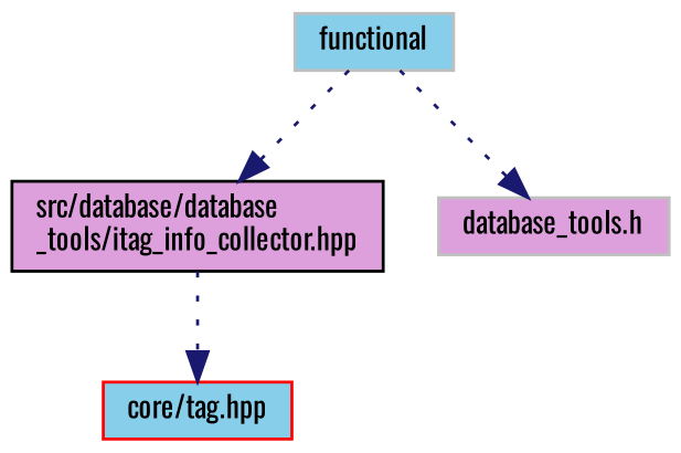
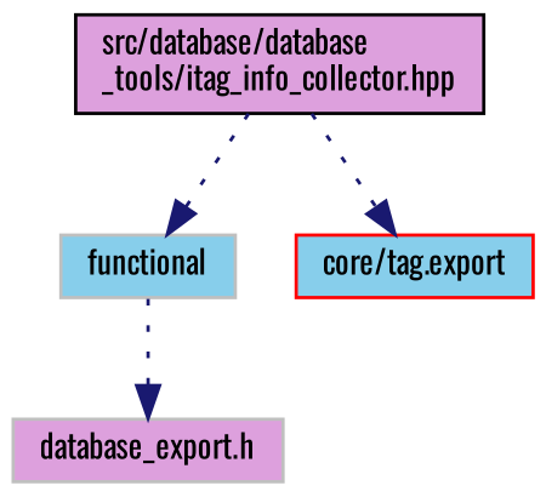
  digraph {
    fontname=Oswald
    node [color=grey75 fillcolor=plum fontname=Oswald fontsize=10 shape=record style=filled]
    edge [color=midnightblue fontname=Oswald fontsize=10 labelfontname=Helvetica labelfontsize=10 style=dotted]
    n1 [color=black fontcolor=black height=0.2 label="src/database/database\l_tools/itag_info_collector.hpp" width=0.4]
    n2 [fillcolor=skyblue height=0.2 label=functional width=0.4]
-   n3 [color=red fillcolor=skyblue height=0.2 label="core/tag.hpp" width=0.4]
-   n4 [height=0.2 label="database_tools.h" width=0.4]
-   n2 -> n1
+   n3 [color=red fillcolor=skyblue height=0.2 label="core/tag.export" width=0.4]
+   n4 [height=0.2 label="database_export.h" width=0.4]
+   n1 -> n2
    n1 -> n3
    n2 -> n4
  }
